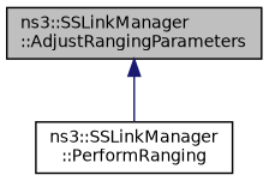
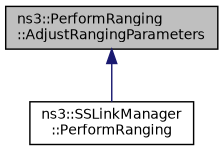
  digraph {
    rankdir=TB
    node [color=black fontname=Helvetica fontsize=10 shape=record style=filled]
-   n1 [fillcolor=grey75 fontcolor=black height=0.2 label="ns3::SSLinkManager\l::AdjustRangingParameters" width=0.4]
+   n1 [fillcolor=grey75 fontcolor=black height=0.2 label="ns3::PerformRanging\l::AdjustRangingParameters" width=0.4]
    n2 [fillcolor=white height=0.2 label="ns3::SSLinkManager\l::PerformRanging" width=0.4]
    n1 -> n2 [color=midnightblue dir=back fontname=Helvetica fontsize=10 labelfontname=Helvetica labelfontsize=10 style=solid]
  }
